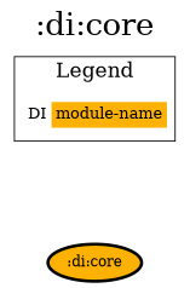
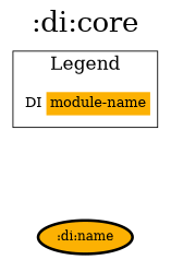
  digraph {
    fontsize=30
    label=":di:core"
    labelloc=t
    rankdir=TB
    ranksep=1.5
    node [style=filled]
-   ":di:core" [color=black fillcolor="#FCB103" penwidth=3 shape=ellipse]
+   ":di:core" [color=black fillcolor="#FCB103" penwidth=3 shape=ellipse label=":di:name"]
    n2 [fillcolor="#FFFFFF" fontsize=15 label=< <TABLE BORDER="0" CELLBORDER="0" CELLSPACING="0" CELLPADDING="4"> <TR><TD>DI</TD><TD BGCOLOR="#FCB103">module-name</TD></TR> </TABLE> > margin=0 shape=none]
    subgraph sub_1 {
      rank=same
      ":di:core"
    }
    subgraph cluster_2 {
      fontsize=20
      label=Legend
      n2
    }
    n2 -> ":di:core" [dir=forward style=invis]
  }
